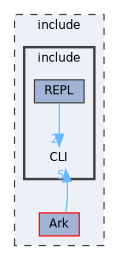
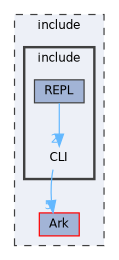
  digraph {
    compound=true
    node [fontname=Helvetica fontsize=10 shape=box fillcolor="#a2b4d6" style=filled]
    edge [color=steelblue1 fontcolor=steelblue1 fontname=Helvetica fontsize=10 labeldistance=1.5 labelfontname=Helvetica labelfontsize=10]
    n1 [height=0.2 label=CLI shape=plaintext width=0.4 fillcolor="" style=""]
    n2 [color=grey25 height=0.2 label=REPL width=0.4]
    n3 [color=red height=0.2 label=Ark width=0.4]
    subgraph cluster_1 {
      bgcolor="#edf0f7"
      fontname=Helvetica
      fontsize=10
      label=include
      pencolor=grey25
      style="filled,dashed"
      n3
      subgraph cluster_2 {
        bgcolor="#edf0f7"
        fontname=Helvetica
        fontsize=10
        label=include
        pencolor=grey25
        style="filled,bold"
        n1
        n2
      }
    }
-   n3 -> n1 [headlabel=5]
+   n1 -> n3 [headlabel=5]
    n2 -> n1 [headlabel=2]
  }
